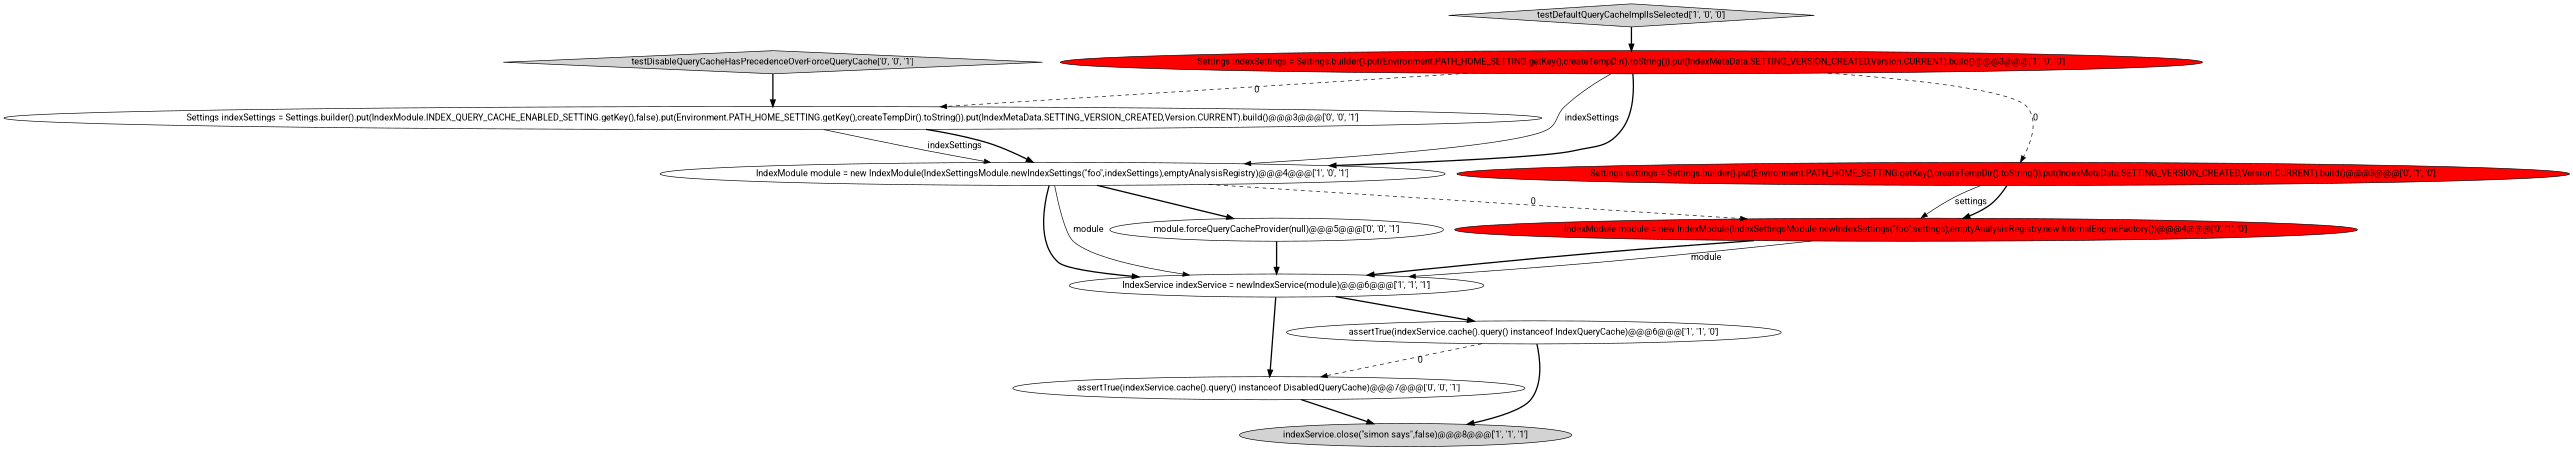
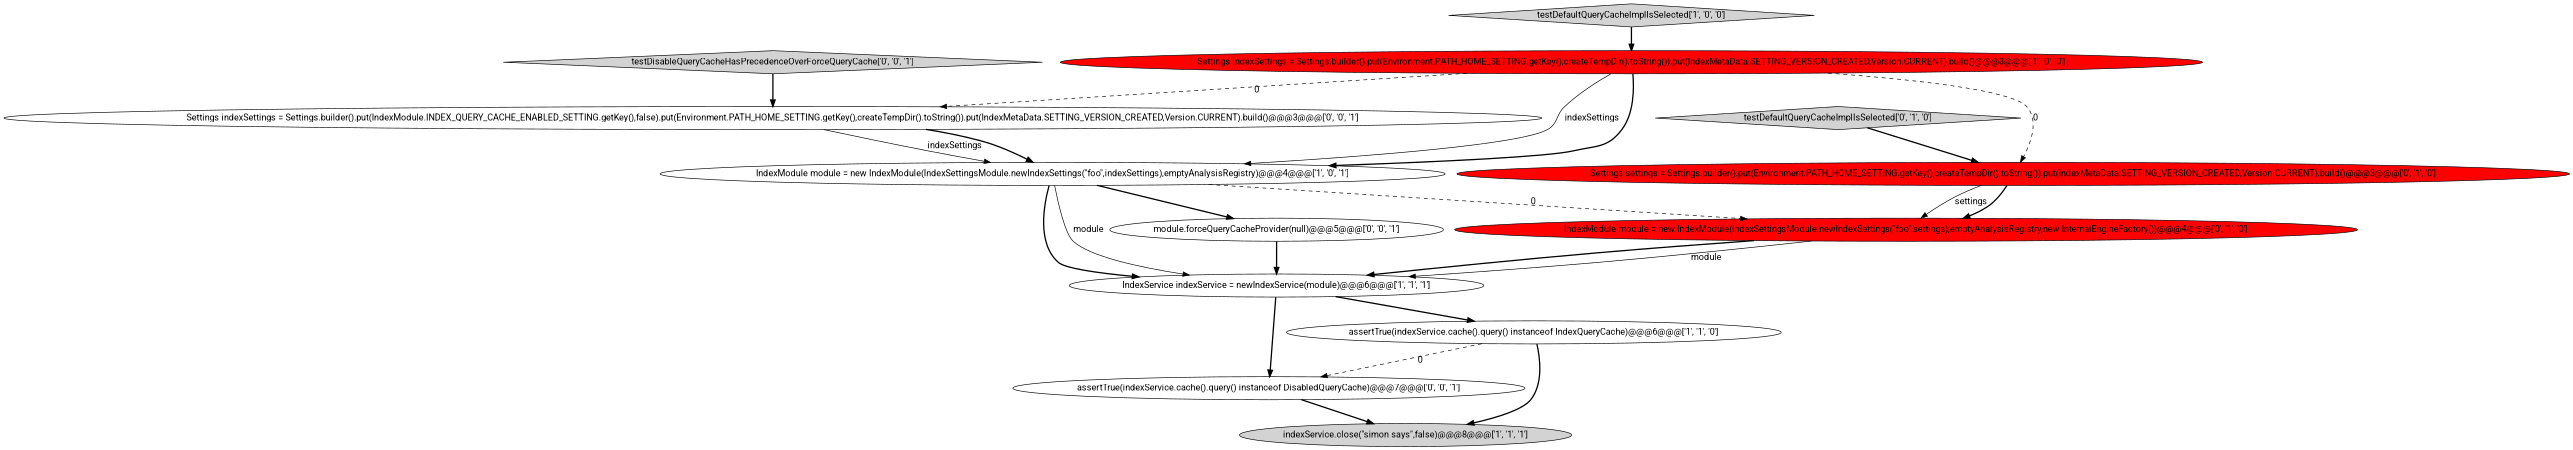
  digraph {
    fontname=Roboto
    node [fillcolor=white shape=ellipse style=filled fontname=Roboto]
    edge [style=bold fontname=Roboto]
+   n1 [fillcolor=lightgray label="testDefaultQueryCacheImplIsSelected['0', '1', '0']" shape=diamond]
    n2 [fillcolor=red label="Settings settings = Settings.builder().put(Environment.PATH_HOME_SETTING.getKey(),createTempDir().toString()).put(IndexMetaData.SETTING_VERSION_CREATED,Version.CURRENT).build()@@@3@@@['0', '1', '0']"]
    n3 [fillcolor=red label="Settings indexSettings = Settings.builder().put(Environment.PATH_HOME_SETTING.getKey(),createTempDir().toString()).put(IndexMetaData.SETTING_VERSION_CREATED,Version.CURRENT).build()@@@3@@@['1', '0', '0']"]
    n4 [label="IndexModule module = new IndexModule(IndexSettingsModule.newIndexSettings(\"foo\",indexSettings),emptyAnalysisRegistry)@@@4@@@['1', '0', '1']"]
    n5 [label="Settings indexSettings = Settings.builder().put(IndexModule.INDEX_QUERY_CACHE_ENABLED_SETTING.getKey(),false).put(Environment.PATH_HOME_SETTING.getKey(),createTempDir().toString()).put(IndexMetaData.SETTING_VERSION_CREATED,Version.CURRENT).build()@@@3@@@['0', '0', '1']"]
    n6 [fillcolor=red label="IndexModule module = new IndexModule(IndexSettingsModule.newIndexSettings(\"foo\",settings),emptyAnalysisRegistry,new InternalEngineFactory())@@@4@@@['0', '1', '0']"]
    n7 [label="module.forceQueryCacheProvider(null)@@@5@@@['0', '0', '1']"]
    n8 [label="IndexService indexService = newIndexService(module)@@@6@@@['1', '1', '1']"]
    n9 [fillcolor=lightgray label="testDefaultQueryCacheImplIsSelected['1', '0', '0']" shape=diamond]
    n10 [fillcolor=lightgray label="indexService.close(\"simon says\",false)@@@8@@@['1', '1', '1']"]
    n11 [fillcolor=lightgray label="testDisableQueryCacheHasPrecedenceOverForceQueryCache['0', '0', '1']" shape=diamond]
    n12 [label="assertTrue(indexService.cache().query() instanceof DisabledQueryCache)@@@7@@@['0', '0', '1']"]
    n13 [label="assertTrue(indexService.cache().query() instanceof IndexQueryCache)@@@6@@@['1', '1', '0']"]
+   n1 -> n2
    n2 -> n6 [label=settings style=solid]
    n2 -> n6
    n3 -> n2 [label=0 style=dashed]
    n3 -> n4
    n3 -> n4 [label=indexSettings style=solid]
    n3 -> n5 [label=0 style=dashed]
    n4 -> n6 [label=0 style=dashed]
    n4 -> n7
    n4 -> n8
    n4 -> n8 [label=module style=solid]
    n5 -> n4 [label=indexSettings style=solid]
    n5 -> n4
    n6 -> n8 [label=module style=solid]
    n6 -> n8
    n7 -> n8
    n8 -> n12
    n8 -> n13
    n9 -> n3
    n11 -> n5
    n12 -> n10
    n13 -> n10
    n13 -> n12 [label=0 style=dashed]
  }
